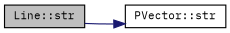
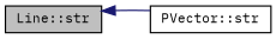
  digraph {
    rankdir=LR
    fontname="IBM Plex Mono"
    node [color=black fontname="IBM Plex Mono" fontsize=10 shape=record style=filled]
    n1 [fillcolor=grey75 fontcolor=black height=0.2 label="Line::str" width=0.4]
    n2 [fillcolor=white height=0.2 label="PVector::str" width=0.4]
-   n1 -> n2 [color=midnightblue fontname="IBM Plex Mono" fontsize=10 labelfontname=Helvetica labelfontsize=10 style=solid]
+   n2 -> n1 [color=midnightblue fontname="IBM Plex Mono" fontsize=10 labelfontname=Helvetica labelfontsize=10 style=solid]
  }
